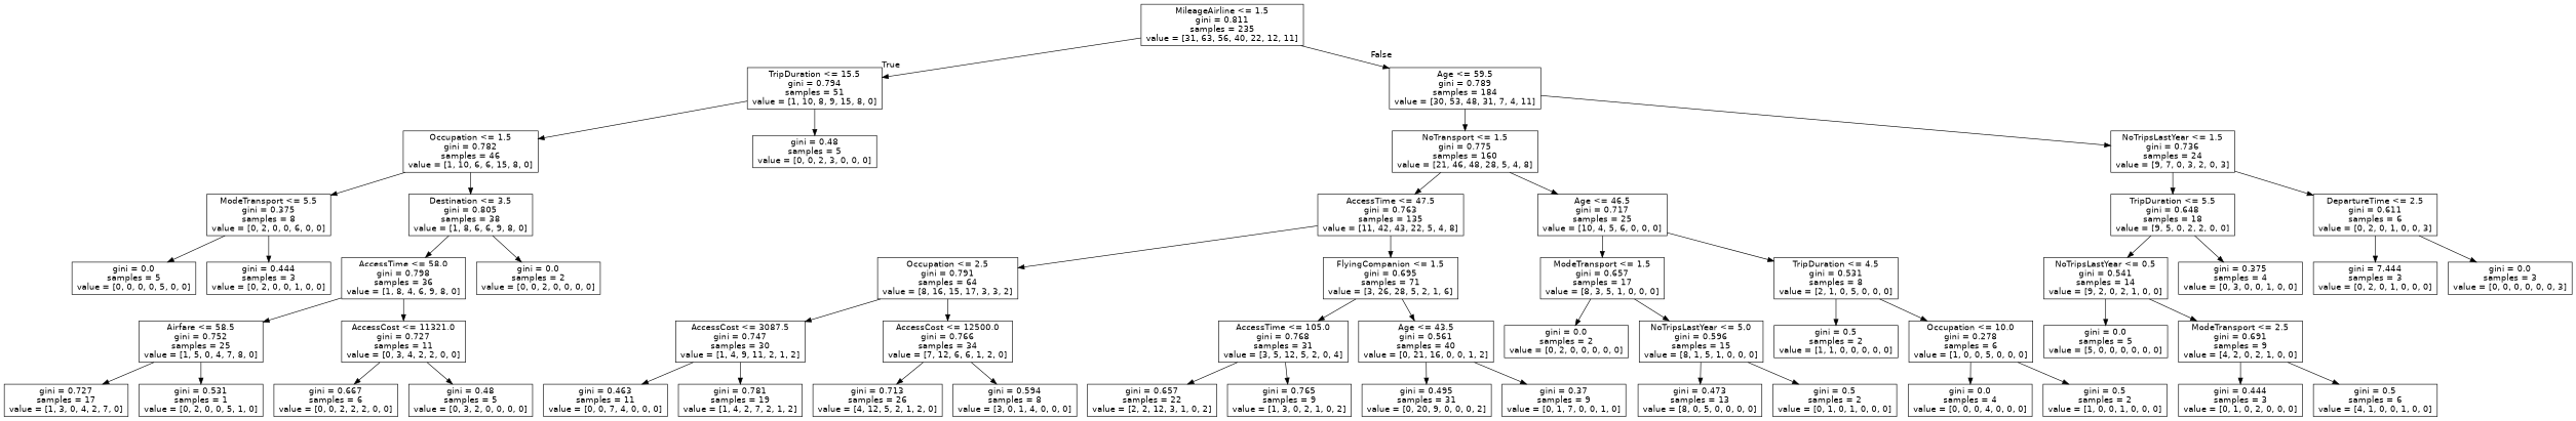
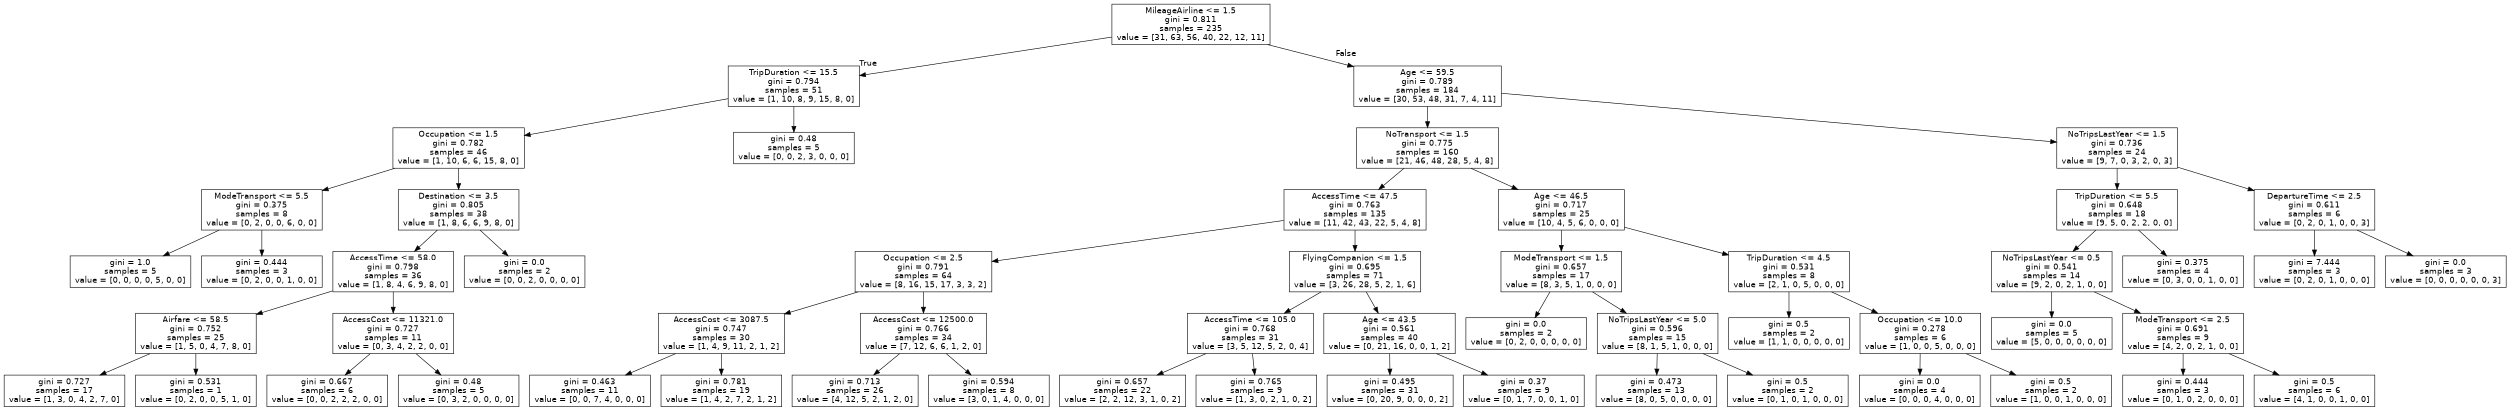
  digraph {
    fontname="DejaVu Sans"
    node [fontname="DejaVu Sans" shape=box]
    edge [fontname="DejaVu Sans"]
    n1 [label="MileageAirline <= 1.5\ngini = 0.811\nsamples = 235\nvalue = [31, 63, 56, 40, 22, 12, 11]"]
    n2 [label="TripDuration <= 15.5\ngini = 0.794\nsamples = 51\nvalue = [1, 10, 8, 9, 15, 8, 0]"]
    n3 [label="Age <= 59.5\ngini = 0.789\nsamples = 184\nvalue = [30, 53, 48, 31, 7, 4, 11]"]
    n4 [label="Occupation <= 1.5\ngini = 0.782\nsamples = 46\nvalue = [1, 10, 6, 6, 15, 8, 0]"]
    n5 [label="gini = 0.48\nsamples = 5\nvalue = [0, 0, 2, 3, 0, 0, 0]"]
    n6 [label="NoTransport <= 1.5\ngini = 0.775\nsamples = 160\nvalue = [21, 46, 48, 28, 5, 4, 8]"]
    n7 [label="NoTripsLastYear <= 1.5\ngini = 0.736\nsamples = 24\nvalue = [9, 7, 0, 3, 2, 0, 3]"]
    n8 [label="ModeTransport <= 5.5\ngini = 0.375\nsamples = 8\nvalue = [0, 2, 0, 0, 6, 0, 0]"]
    n9 [label="Destination <= 3.5\ngini = 0.805\nsamples = 38\nvalue = [1, 8, 6, 6, 9, 8, 0]"]
-   n10 [label="gini = 0.0\nsamples = 5\nvalue = [0, 0, 0, 0, 5, 0, 0]"]
+   n10 [label="gini = 1.0\nsamples = 5\nvalue = [0, 0, 0, 0, 5, 0, 0]"]
    n11 [label="gini = 0.444\nsamples = 3\nvalue = [0, 2, 0, 0, 1, 0, 0]"]
    n12 [label="AccessTime <= 58.0\ngini = 0.798\nsamples = 36\nvalue = [1, 8, 4, 6, 9, 8, 0]"]
    n13 [label="gini = 0.0\nsamples = 2\nvalue = [0, 0, 2, 0, 0, 0, 0]"]
    n14 [label="Airfare <= 58.5\ngini = 0.752\nsamples = 25\nvalue = [1, 5, 0, 4, 7, 8, 0]"]
    n15 [label="AccessCost <= 11321.0\ngini = 0.727\nsamples = 11\nvalue = [0, 3, 4, 2, 2, 0, 0]"]
    n16 [label="gini = 0.727\nsamples = 17\nvalue = [1, 3, 0, 4, 2, 7, 0]"]
    n17 [label="gini = 0.531\nsamples = 1\nvalue = [0, 2, 0, 0, 5, 1, 0]"]
    n18 [label="gini = 0.667\nsamples = 6\nvalue = [0, 0, 2, 2, 2, 0, 0]"]
    n19 [label="gini = 0.48\nsamples = 5\nvalue = [0, 3, 2, 0, 0, 0, 0]"]
    n20 [label="AccessTime <= 47.5\ngini = 0.763\nsamples = 135\nvalue = [11, 42, 43, 22, 5, 4, 8]"]
    n21 [label="Age <= 46.5\ngini = 0.717\nsamples = 25\nvalue = [10, 4, 5, 6, 0, 0, 0]"]
    n22 [label="TripDuration <= 5.5\ngini = 0.648\nsamples = 18\nvalue = [9, 5, 0, 2, 2, 0, 0]"]
    n23 [label="DepartureTime <= 2.5\ngini = 0.611\nsamples = 6\nvalue = [0, 2, 0, 1, 0, 0, 3]"]
    n24 [label="Occupation <= 2.5\ngini = 0.791\nsamples = 64\nvalue = [8, 16, 15, 17, 3, 3, 2]"]
    n25 [label="FlyingCompanion <= 1.5\ngini = 0.695\nsamples = 71\nvalue = [3, 26, 28, 5, 2, 1, 6]"]
    n26 [label="ModeTransport <= 1.5\ngini = 0.657\nsamples = 17\nvalue = [8, 3, 5, 1, 0, 0, 0]"]
    n27 [label="TripDuration <= 4.5\ngini = 0.531\nsamples = 8\nvalue = [2, 1, 0, 5, 0, 0, 0]"]
    n28 [label="AccessCost <= 3087.5\ngini = 0.747\nsamples = 30\nvalue = [1, 4, 9, 11, 2, 1, 2]"]
    n29 [label="AccessCost <= 12500.0\ngini = 0.766\nsamples = 34\nvalue = [7, 12, 6, 6, 1, 2, 0]"]
    n30 [label="AccessTime <= 105.0\ngini = 0.768\nsamples = 31\nvalue = [3, 5, 12, 5, 2, 0, 4]"]
    n31 [label="Age <= 43.5\ngini = 0.561\nsamples = 40\nvalue = [0, 21, 16, 0, 0, 1, 2]"]
    n32 [label="gini = 0.463\nsamples = 11\nvalue = [0, 0, 7, 4, 0, 0, 0]"]
    n33 [label="gini = 0.781\nsamples = 19\nvalue = [1, 4, 2, 7, 2, 1, 2]"]
    n34 [label="gini = 0.713\nsamples = 26\nvalue = [4, 12, 5, 2, 1, 2, 0]"]
    n35 [label="gini = 0.594\nsamples = 8\nvalue = [3, 0, 1, 4, 0, 0, 0]"]
    n36 [label="gini = 0.657\nsamples = 22\nvalue = [2, 2, 12, 3, 1, 0, 2]"]
    n37 [label="gini = 0.765\nsamples = 9\nvalue = [1, 3, 0, 2, 1, 0, 2]"]
    n38 [label="gini = 0.495\nsamples = 31\nvalue = [0, 20, 9, 0, 0, 0, 2]"]
    n39 [label="gini = 0.37\nsamples = 9\nvalue = [0, 1, 7, 0, 0, 1, 0]"]
    n40 [label="gini = 0.0\nsamples = 2\nvalue = [0, 2, 0, 0, 0, 0, 0]"]
    n41 [label="NoTripsLastYear <= 5.0\ngini = 0.596\nsamples = 15\nvalue = [8, 1, 5, 1, 0, 0, 0]"]
    n42 [label="gini = 0.5\nsamples = 2\nvalue = [1, 1, 0, 0, 0, 0, 0]"]
    n43 [label="Occupation <= 10.0\ngini = 0.278\nsamples = 6\nvalue = [1, 0, 0, 5, 0, 0, 0]"]
    n44 [label="gini = 0.473\nsamples = 13\nvalue = [8, 0, 5, 0, 0, 0, 0]"]
    n45 [label="gini = 0.5\nsamples = 2\nvalue = [0, 1, 0, 1, 0, 0, 0]"]
    n46 [label="gini = 0.0\nsamples = 4\nvalue = [0, 0, 0, 4, 0, 0, 0]"]
    n47 [label="gini = 0.5\nsamples = 2\nvalue = [1, 0, 0, 1, 0, 0, 0]"]
    n48 [label="NoTripsLastYear <= 0.5\ngini = 0.541\nsamples = 14\nvalue = [9, 2, 0, 2, 1, 0, 0]"]
    n49 [label="gini = 0.375\nsamples = 4\nvalue = [0, 3, 0, 0, 1, 0, 0]"]
    n50 [label="gini = 7.444\nsamples = 3\nvalue = [0, 2, 0, 1, 0, 0, 0]"]
    n51 [label="gini = 0.0\nsamples = 3\nvalue = [0, 0, 0, 0, 0, 0, 3]"]
    n52 [label="gini = 0.0\nsamples = 5\nvalue = [5, 0, 0, 0, 0, 0, 0]"]
    n53 [label="ModeTransport <= 2.5\ngini = 0.691\nsamples = 9\nvalue = [4, 2, 0, 2, 1, 0, 0]"]
    n54 [label="gini = 0.444\nsamples = 3\nvalue = [0, 1, 0, 2, 0, 0, 0]"]
    n55 [label="gini = 0.5\nsamples = 6\nvalue = [4, 1, 0, 0, 1, 0, 0]"]
    n1 -> n2 [headlabel=True labelangle=45 labeldistance=2.5]
    n1 -> n3 [headlabel=False labelangle=-45 labeldistance=2.5]
    n2 -> n4
    n2 -> n5
    n3 -> n6
    n3 -> n7
    n4 -> n8
    n4 -> n9
    n6 -> n20
    n6 -> n21
    n7 -> n22
    n7 -> n23
    n8 -> n10
    n8 -> n11
    n9 -> n12
    n9 -> n13
    n12 -> n14
    n12 -> n15
    n14 -> n16
    n14 -> n17
    n15 -> n18
    n15 -> n19
    n20 -> n24
    n20 -> n25
    n21 -> n26
    n21 -> n27
    n22 -> n48
    n22 -> n49
    n23 -> n50
    n23 -> n51
    n24 -> n28
    n24 -> n29
    n25 -> n30
    n25 -> n31
    n26 -> n40
    n26 -> n41
    n27 -> n42
    n27 -> n43
    n28 -> n32
    n28 -> n33
    n29 -> n34
    n29 -> n35
    n30 -> n36
    n30 -> n37
    n31 -> n38
    n31 -> n39
    n41 -> n44
    n41 -> n45
    n43 -> n46
    n43 -> n47
    n48 -> n52
    n48 -> n53
    n53 -> n54
    n53 -> n55
  }
